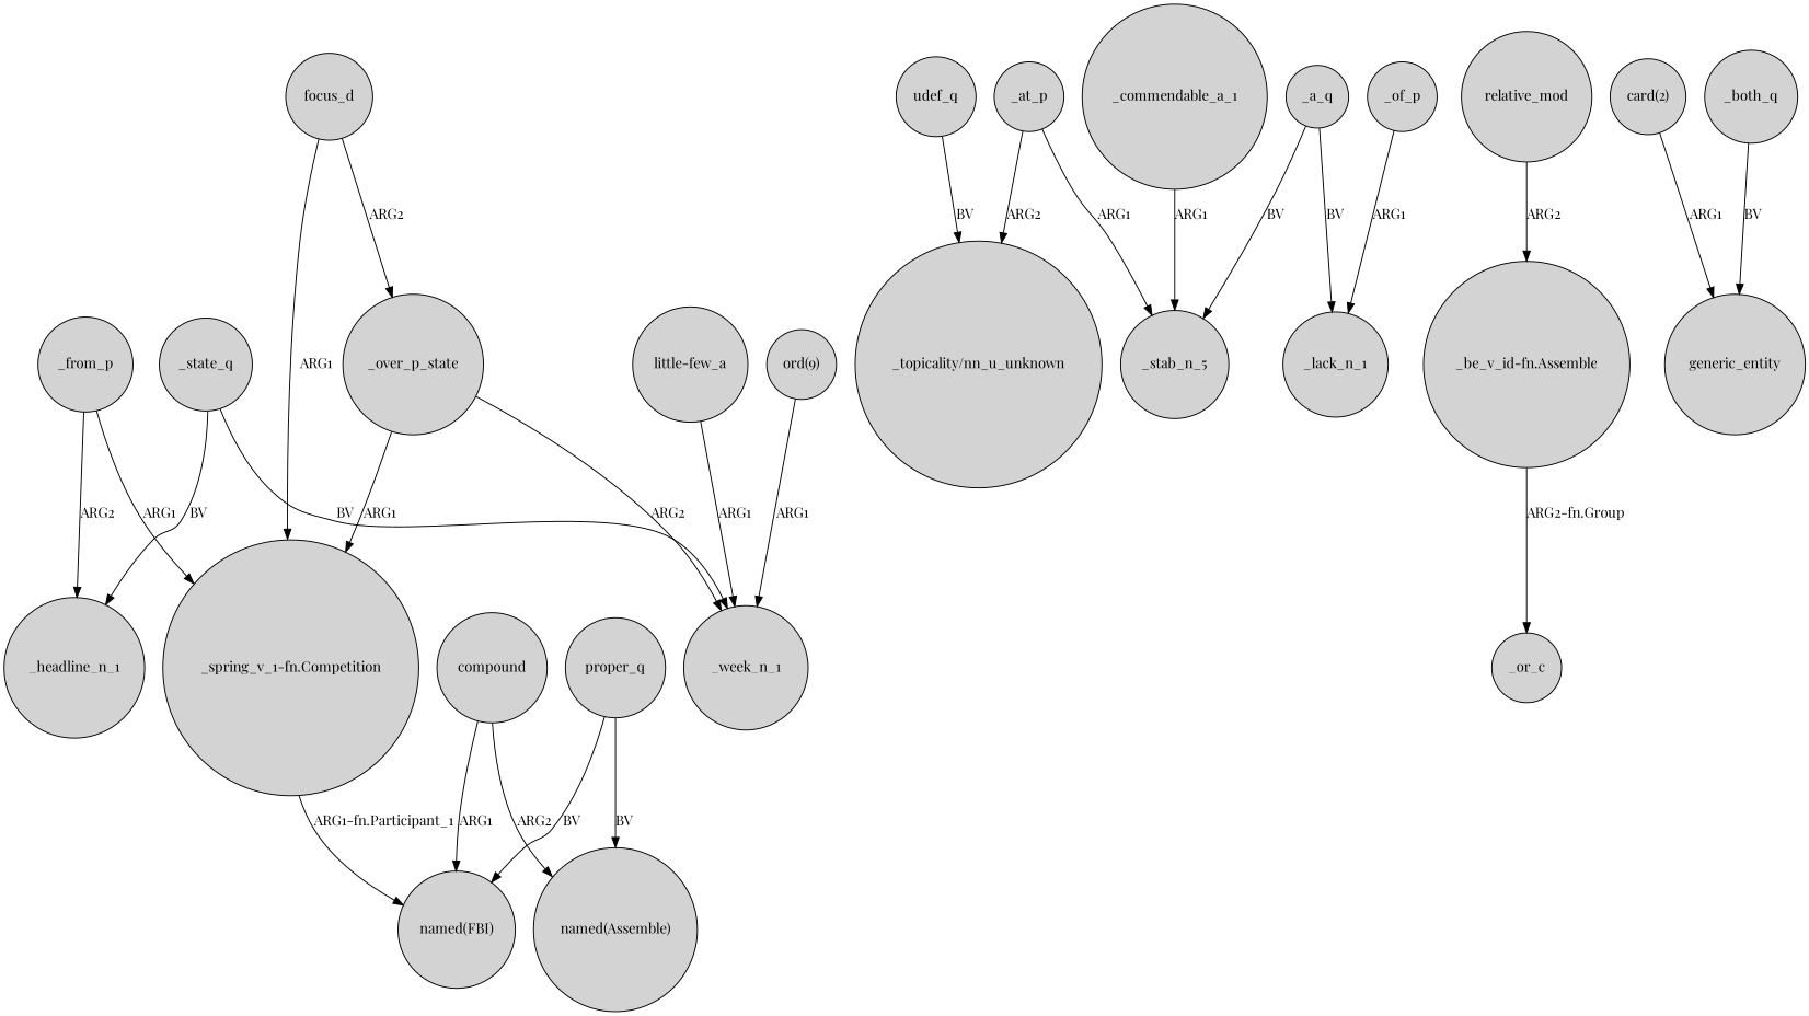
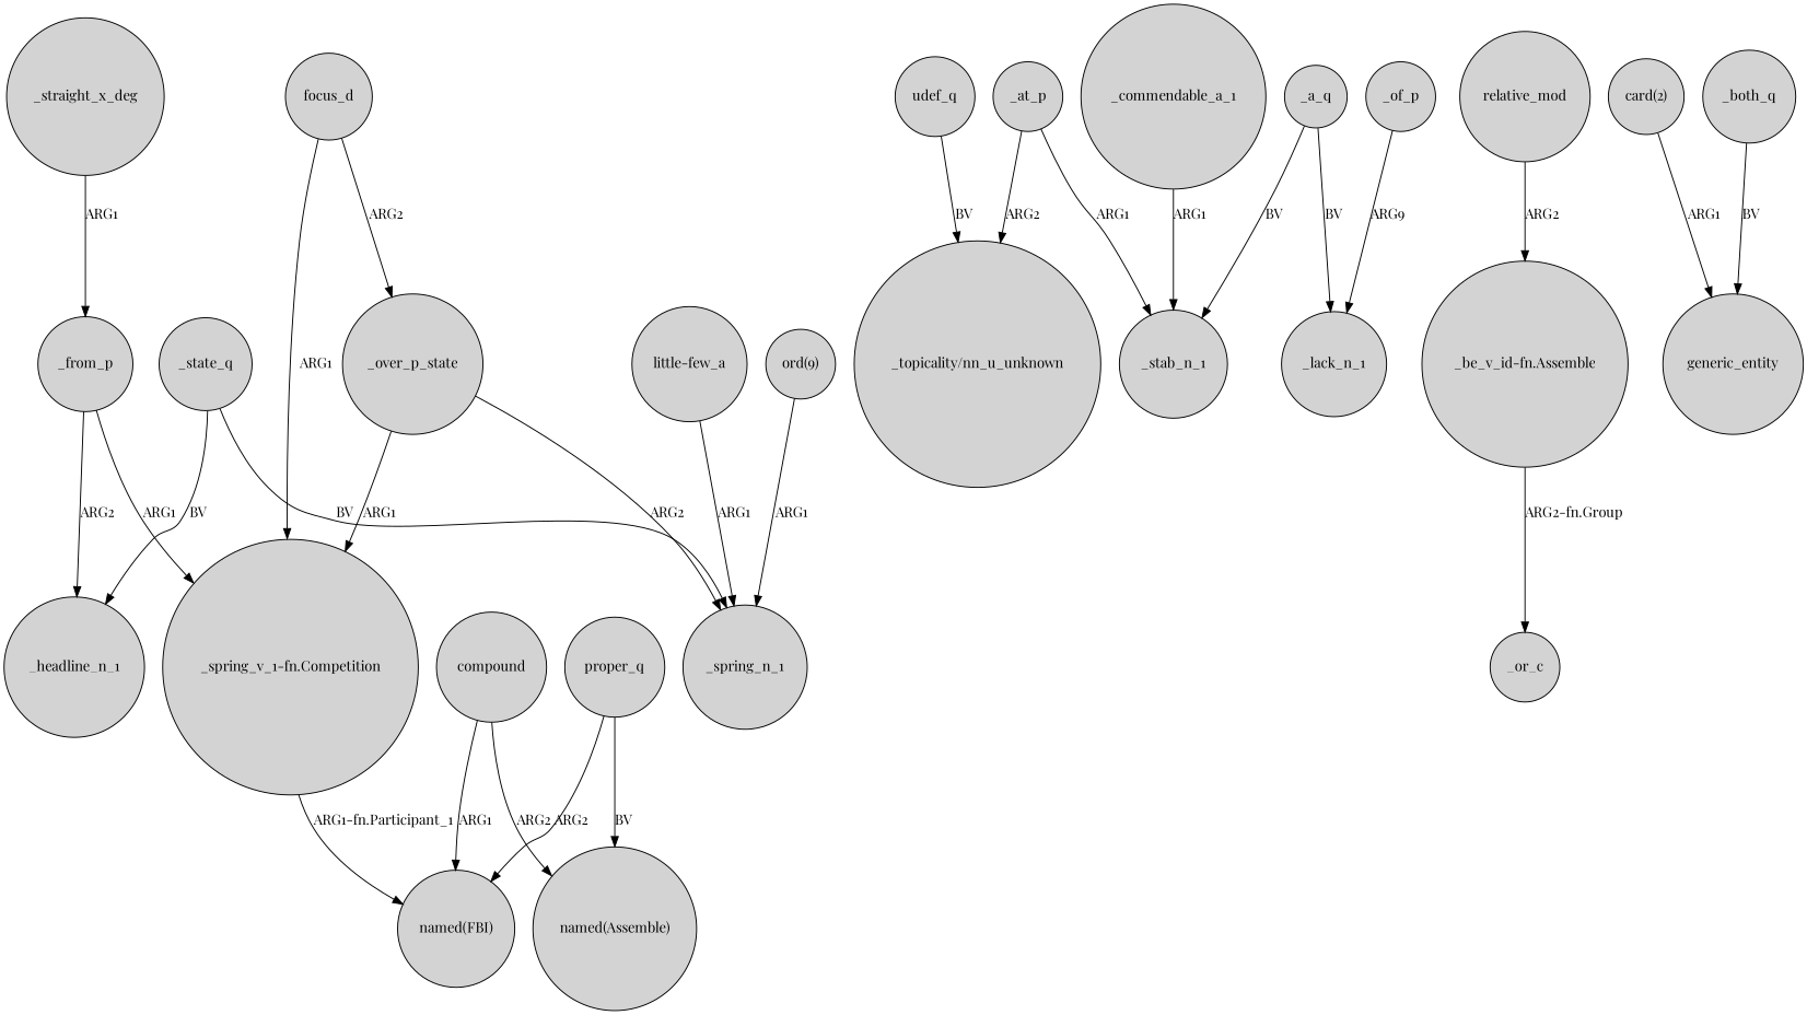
  digraph {
    fontname="Playfair Display"
    node [fontname="Playfair Display" shape=circle style=filled]
    edge [fontname="Playfair Display"]
    n1 [label=_state_q]
-   _week_n_1
+   _week_n_1 [label=_spring_n_1]
    _headline_n_1
    n4 [label="named(Assemble)"]
    proper_q
    "named(FBI)"
    _from_p
    "_spring_v_1-fn.Competition"
    focus_d
    _over_p_state
    udef_q
    "_topicality/nn_u_unknown"
    _a_q
-   _stab_n_1 [label=_stab_n_5]
+   _stab_n_1
    _lack_n_1
    _of_p
    compound
    "_be_v_id-fn.Assemble"
    _or_c
    _at_p
    "card(2)"
    generic_entity
    relative_mod
+   _straight_x_deg
    "little-few_a"
    _commendable_a_1
    _both_q
    n28 [label="ord(9)"]
    n1 -> _week_n_1 [label=BV]
    n1 -> _headline_n_1 [label=BV]
    proper_q -> n4 [label=BV]
-   proper_q -> "named(FBI)" [label=BV]
+   proper_q -> "named(FBI)" [label=ARG2]
    _from_p -> _headline_n_1 [label=ARG2]
    _from_p -> "_spring_v_1-fn.Competition" [label=ARG1]
    "_spring_v_1-fn.Competition" -> "named(FBI)" [label="ARG1-fn.Participant_1"]
    focus_d -> "_spring_v_1-fn.Competition" [label=ARG1]
    focus_d -> _over_p_state [label=ARG2]
    _over_p_state -> _week_n_1 [label=ARG2]
    _over_p_state -> "_spring_v_1-fn.Competition" [label=ARG1]
    udef_q -> "_topicality/nn_u_unknown" [label=BV]
    _a_q -> _stab_n_1 [label=BV]
    _a_q -> _lack_n_1 [label=BV]
-   _of_p -> _lack_n_1 [label=ARG1]
+   _of_p -> _lack_n_1 [label=ARG9]
    compound -> n4 [label=ARG2]
    compound -> "named(FBI)" [label=ARG1]
    "_be_v_id-fn.Assemble" -> _or_c [label="ARG2-fn.Group"]
    _at_p -> "_topicality/nn_u_unknown" [label=ARG2]
    _at_p -> _stab_n_1 [label=ARG1]
    "card(2)" -> generic_entity [label=ARG1]
    relative_mod -> "_be_v_id-fn.Assemble" [label=ARG2]
+   _straight_x_deg -> _from_p [label=ARG1]
    "little-few_a" -> _week_n_1 [label=ARG1]
    _commendable_a_1 -> _stab_n_1 [label=ARG1]
    _both_q -> generic_entity [label=BV]
    n28 -> _week_n_1 [label=ARG1]
  }
